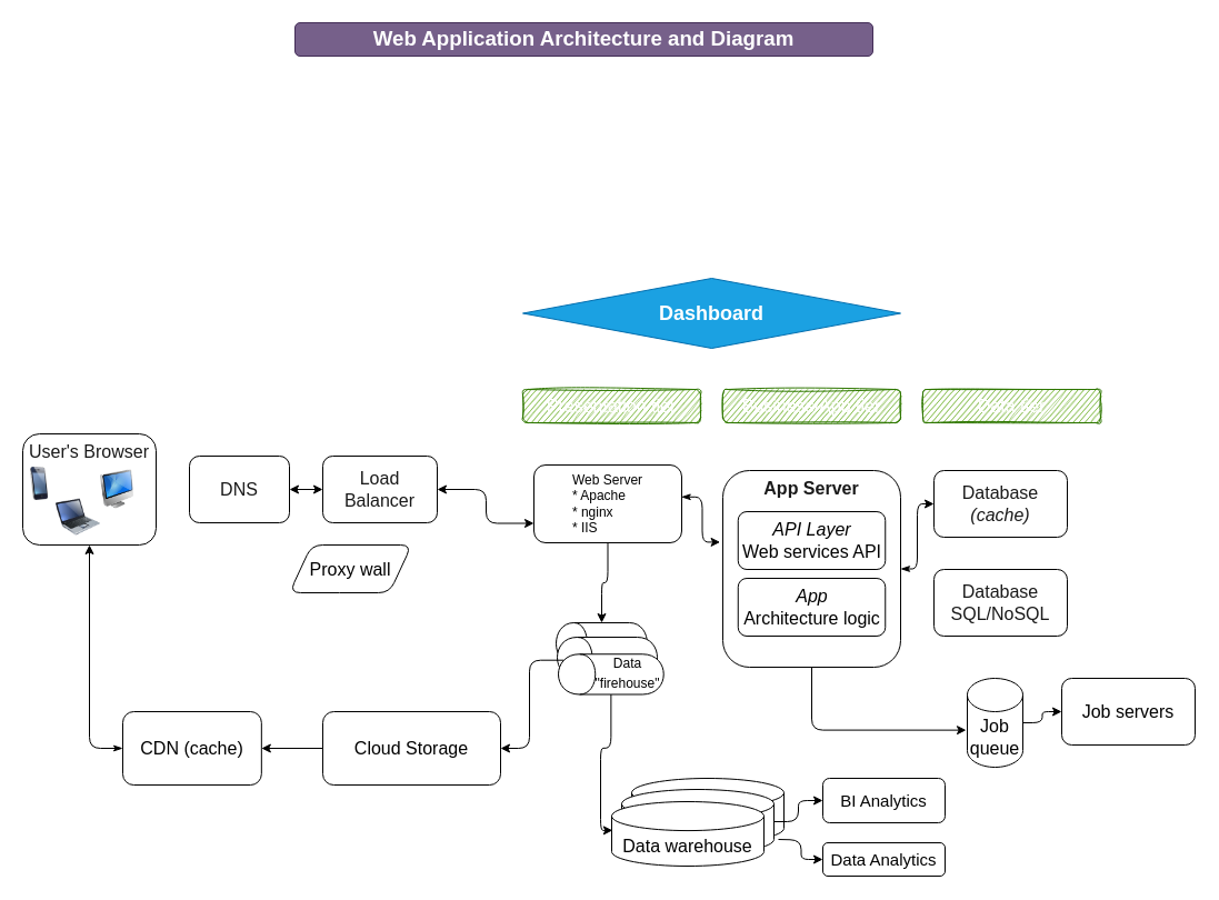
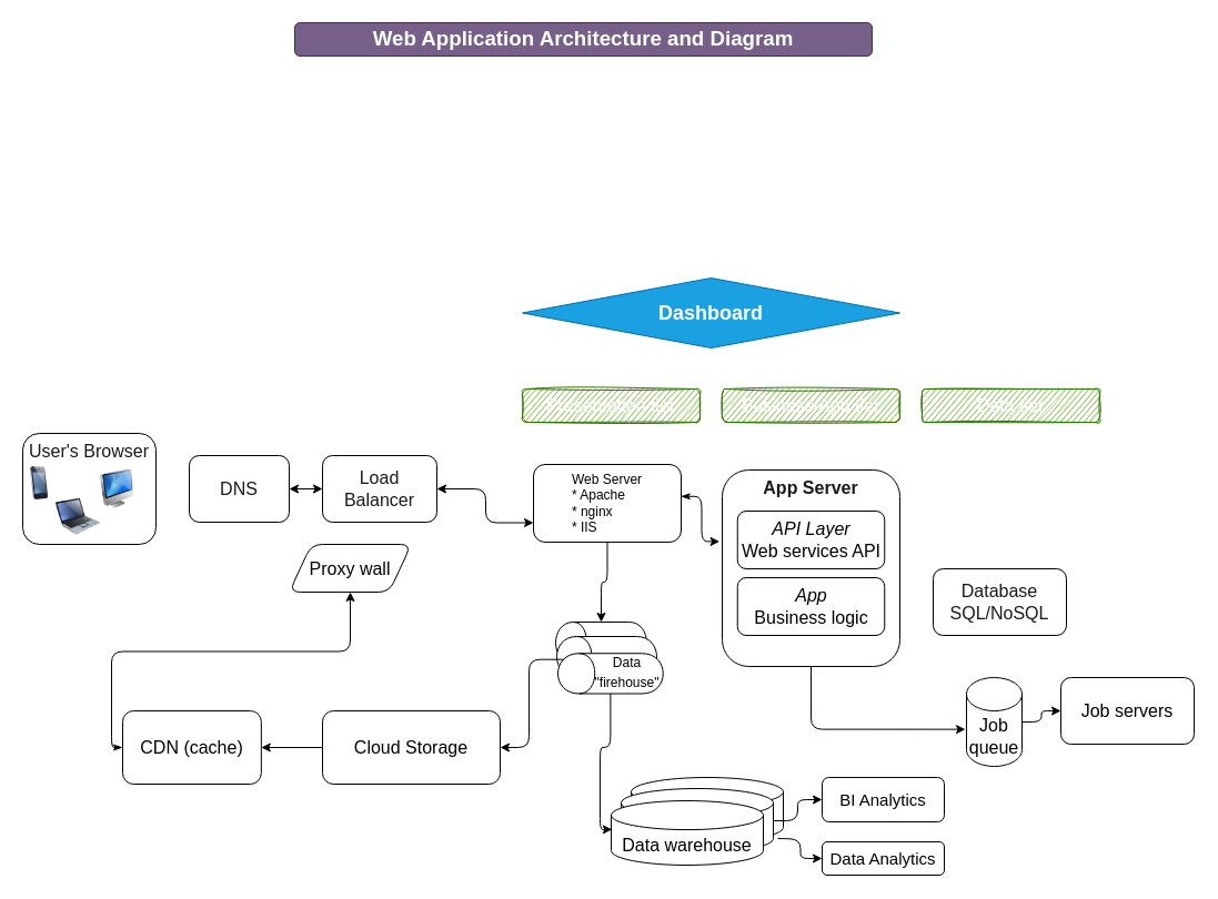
  <mxCell id="0" />
  <mxCell id="1" parent="0" />
  <mxCell id="2" style="edgeStyle=none;html=1;exitX=0.75;exitY=1;exitDx=0;exitDy=0;fontSize=16;fontColor=#1A1A1A;" parent="1" source="3" edge="1"><mxGeometry relative="1" as="geometry"><mxPoint x="129.471" y="450" as="targetPoint" /></mxGeometry></mxCell>
  <mxCell id="3" value="&lt;font color=&quot;#1a1a1a&quot; style=&quot;font-size: 16px&quot;&gt;User's Browser&lt;br&gt;&lt;br&gt;&lt;/font&gt;" style="rounded=1;whiteSpace=wrap;html=1;fillColor=#FFFFFF;verticalAlign=top;" parent="1" vertex="1"><mxGeometry x="20" y="390" width="120" height="100" as="geometry" /></mxCell>
  <mxCell id="4" value="" style="edgeStyle=none;html=1;fontSize=16;fontColor=#FFFFFF;sketch=0;shadow=0;startArrow=classic;startFill=1;" parent="1" source="5" target="6" edge="1"><mxGeometry relative="1" as="geometry" /></mxCell>
  <mxCell id="5" value="&lt;font color=&quot;#1a1a1a&quot; style=&quot;font-size: 16px&quot;&gt;DNS&lt;/font&gt;" style="rounded=1;whiteSpace=wrap;html=1;fillColor=#FFFFFF;" parent="1" vertex="1"><mxGeometry x="170" y="410" width="90" height="60" as="geometry" /></mxCell>
  <mxCell id="6" value="&lt;font color=&quot;#1a1a1a&quot; style=&quot;font-size: 16px&quot;&gt;Load &lt;br&gt;Balancer&lt;/font&gt;" style="rounded=1;whiteSpace=wrap;html=1;fillColor=#FFFFFF;" parent="1" vertex="1"><mxGeometry x="290" y="410" width="103" height="60" as="geometry" /></mxCell>
  <mxCell id="7" style="edgeStyle=orthogonalEdgeStyle;rounded=1;sketch=0;jumpStyle=none;html=1;exitX=0.998;exitY=0.411;exitDx=0;exitDy=0;entryX=-0.015;entryY=0.364;entryDx=0;entryDy=0;entryPerimeter=0;shadow=0;fontSize=18;fontColor=#000000;startArrow=classicThin;startFill=1;exitPerimeter=0;" parent="1" source="9" target="14" edge="1"><mxGeometry relative="1" as="geometry" /></mxCell>
  <mxCell id="8" style="edgeStyle=orthogonalEdgeStyle;rounded=1;sketch=0;jumpStyle=none;html=1;exitX=0.5;exitY=1;exitDx=0;exitDy=0;entryX=1;entryY=0.5;entryDx=0;entryDy=0;shadow=0;fontSize=16;fontColor=#000000;startArrow=none;startFill=0;" parent="1" source="9" target="27" edge="1"><mxGeometry relative="1" as="geometry" /></mxCell>
  <mxCell id="9" value="&lt;div style=&quot;text-align: left&quot;&gt;&lt;span style=&quot;color: rgb(0 , 0 , 0)&quot;&gt;Web Server&lt;/span&gt;&lt;/div&gt;&lt;font color=&quot;#000000&quot;&gt;&lt;div style=&quot;text-align: left&quot;&gt;&lt;span&gt;* Apache&lt;/span&gt;&lt;/div&gt;&lt;/font&gt;&lt;font color=&quot;#000000&quot;&gt;&lt;div style=&quot;text-align: left&quot;&gt;&lt;span&gt;* nginx&lt;/span&gt;&lt;/div&gt;&lt;div style=&quot;text-align: left&quot;&gt;&lt;span&gt;* IIS&lt;/span&gt;&lt;/div&gt;&lt;/font&gt;" style="whiteSpace=wrap;html=1;fillColor=#FFFFFF;rounded=1;" parent="1" vertex="1"><mxGeometry x="480" y="418" width="133" height="70" as="geometry" /></mxCell>
  <mxCell id="10" value="" style="edgeStyle=elbowEdgeStyle;elbow=horizontal;endArrow=classic;html=1;fontSize=16;fontColor=#FFFFFF;exitX=1;exitY=0.5;exitDx=0;exitDy=0;entryX=0;entryY=0.75;entryDx=0;entryDy=0;sketch=0;shadow=0;startArrow=classic;startFill=1;" parent="1" source="6" target="9" edge="1"><mxGeometry width="50" height="50" relative="1" as="geometry"><mxPoint x="460" y="540" as="sourcePoint" /><mxPoint x="510" y="490" as="targetPoint" /></mxGeometry></mxCell>
  <mxCell id="11" value="&lt;font style=&quot;font-size: 18px&quot;&gt;&lt;b&gt;Dashboard&lt;/b&gt;&lt;/font&gt;" style="rhombus;whiteSpace=wrap;html=1;labelBackgroundColor=none;fontSize=16;fontColor=#ffffff;strokeColor=#006EAF;fillColor=#1ba1e2;arcSize=19;" parent="1" vertex="1"><mxGeometry x="470" y="250" width="340" height="63" as="geometry" /></mxCell>
- <mxCell id="12" value="" style="edgeStyle=orthogonalEdgeStyle;rounded=1;sketch=0;jumpStyle=none;html=1;shadow=0;fontSize=18;fontColor=#000000;startArrow=classicThin;startFill=1;" parent="1" source="14" target="15" edge="1"><mxGeometry relative="1" as="geometry" /></mxCell>
  <mxCell id="13" style="edgeStyle=orthogonalEdgeStyle;rounded=1;sketch=0;jumpStyle=none;html=1;exitX=0.5;exitY=1;exitDx=0;exitDy=0;entryX=-0.02;entryY=0.583;entryDx=0;entryDy=0;entryPerimeter=0;shadow=0;fontSize=16;fontColor=#000000;startArrow=none;startFill=0;" parent="1" source="14" target="47" edge="1"><mxGeometry relative="1" as="geometry" /></mxCell>
  <mxCell id="14" value="&lt;font color=&quot;#1a1a1a&quot; style=&quot;font-size: 16px&quot;&gt;&lt;b&gt;App Server&lt;/b&gt;&lt;br&gt;&lt;/font&gt;" style="rounded=1;whiteSpace=wrap;html=1;fillColor=#FFFFFF;verticalAlign=top;" parent="1" vertex="1"><mxGeometry x="650" y="423" width="160" height="177" as="geometry" /></mxCell>
- <mxCell id="15" value="&lt;font color=&quot;#1a1a1a&quot; style=&quot;font-size: 16px&quot;&gt;Database&lt;br&gt;&lt;i&gt;(cache)&lt;/i&gt;&lt;br&gt;&lt;/font&gt;" style="rounded=1;whiteSpace=wrap;html=1;fillColor=#FFFFFF;" parent="1" vertex="1"><mxGeometry x="840" y="423" width="120" height="60" as="geometry" /></mxCell>
  <mxCell id="16" value="&lt;font color=&quot;#1a1a1a&quot; style=&quot;font-size: 16px&quot;&gt;Database&lt;br&gt;SQL/NoSQL&lt;br&gt;&lt;/font&gt;" style="rounded=1;whiteSpace=wrap;html=1;fillColor=#FFFFFF;" parent="1" vertex="1"><mxGeometry x="840" y="512" width="120" height="60" as="geometry" /></mxCell>
  <mxCell id="17" style="edgeStyle=orthogonalEdgeStyle;rounded=1;sketch=0;jumpStyle=none;html=1;exitX=0;exitY=0.5;exitDx=0;exitDy=0;entryX=1;entryY=0.5;entryDx=0;entryDy=0;shadow=0;fontSize=16;fontColor=#000000;startArrow=none;startFill=0;" parent="1" source="18" target="20" edge="1"><mxGeometry relative="1" as="geometry" /></mxCell>
  <mxCell id="18" value="&lt;font color=&quot;#000000&quot; style=&quot;font-size: 16px;&quot;&gt;Cloud Storage&lt;br style=&quot;font-size: 16px;&quot;&gt;&lt;/font&gt;" style="whiteSpace=wrap;html=1;fillColor=#FFFFFF;rounded=1;fontSize=16;" parent="1" vertex="1"><mxGeometry x="290" y="640" width="160" height="66" as="geometry" /></mxCell>
- <mxCell id="19" style="edgeStyle=orthogonalEdgeStyle;rounded=1;sketch=0;jumpStyle=none;html=1;exitX=0;exitY=0.5;exitDx=0;exitDy=0;entryX=0.5;entryY=1;entryDx=0;entryDy=0;shadow=0;fontSize=16;fontColor=#808080;startArrow=classicThin;startFill=1;" parent="1" source="20" target="3" edge="1"><mxGeometry relative="1" as="geometry" /></mxCell>
+ <mxCell id="19" style="edgeStyle=orthogonalEdgeStyle;rounded=1;sketch=0;jumpStyle=none;html=1;exitX=0;exitY=0.5;exitDx=0;exitDy=0;shadow=0;fontSize=16;fontColor=#808080;startArrow=classicThin;startFill=1;" parent="1" source="20" target="38" edge="1"><mxGeometry relative="1" as="geometry" /></mxCell>
  <mxCell id="20" value="&lt;font color=&quot;#000000&quot; style=&quot;font-size: 16px&quot;&gt;CDN (cache)&lt;br style=&quot;font-size: 16px&quot;&gt;&lt;/font&gt;" style="whiteSpace=wrap;html=1;fillColor=#FFFFFF;rounded=1;fontSize=16;" parent="1" vertex="1"><mxGeometry x="110" y="640" width="124.83" height="66" as="geometry" /></mxCell>
  <mxCell id="21" value="" style="edgeStyle=orthogonalEdgeStyle;rounded=1;sketch=0;jumpStyle=none;html=1;shadow=0;fontSize=16;fontColor=#808080;startArrow=none;startFill=0;entryX=0.006;entryY=0.446;entryDx=0;entryDy=0;entryPerimeter=0;exitX=0;exitY=0.5;exitDx=0;exitDy=0;" parent="1" source="29" target="25" edge="1"><mxGeometry relative="1" as="geometry"><mxPoint x="617" y="653" as="sourcePoint" /><mxPoint x="873" y="673" as="targetPoint" /></mxGeometry></mxCell>
  <mxCell id="22" value="" style="group;rounded=1;" parent="1" vertex="1" connectable="0"><mxGeometry x="550" y="700" width="155" height="79" as="geometry" /></mxCell>
  <mxCell id="23" value="" style="shape=cylinder3;whiteSpace=wrap;html=1;boundedLbl=1;backgroundOutline=1;size=13.042;labelBackgroundColor=none;fontSize=15;fontColor=#000000;strokeColor=#000000;fillColor=#FFFFFF;rounded=1;" parent="22" vertex="1"><mxGeometry x="18" width="137" height="58" as="geometry" /></mxCell>
  <mxCell id="24" value="" style="shape=cylinder3;whiteSpace=wrap;html=1;boundedLbl=1;backgroundOutline=1;size=13.042;labelBackgroundColor=none;fontSize=15;fontColor=#000000;strokeColor=#000000;fillColor=#FFFFFF;rounded=1;" parent="22" vertex="1"><mxGeometry x="9" y="10" width="137" height="58" as="geometry" /></mxCell>
  <mxCell id="25" value="&lt;span style=&quot;font-size: 16px&quot;&gt;Data warehouse&lt;/span&gt;" style="shape=cylinder3;whiteSpace=wrap;html=1;boundedLbl=1;backgroundOutline=1;size=13.042;labelBackgroundColor=none;fontSize=15;fontColor=#000000;strokeColor=#000000;fillColor=#FFFFFF;rounded=1;" parent="22" vertex="1"><mxGeometry y="21" width="137" height="58" as="geometry" /></mxCell>
  <mxCell id="26" value="" style="group;rounded=1;" parent="1" vertex="1" connectable="0"><mxGeometry x="500" y="560" width="96.75" height="64.5" as="geometry" /></mxCell>
  <mxCell id="27" value="" style="shape=cylinder;whiteSpace=wrap;html=1;boundedLbl=1;backgroundOutline=1;labelBackgroundColor=none;fontSize=16;fontColor=#808080;strokeColor=#000000;fillColor=#FFFFFF;rotation=-90;rounded=1;" parent="26" vertex="1"><mxGeometry x="22.25" y="-22.25" width="37.5" height="82" as="geometry" /></mxCell>
  <mxCell id="28" value="" style="shape=cylinder;whiteSpace=wrap;html=1;boundedLbl=1;backgroundOutline=1;labelBackgroundColor=none;fontSize=16;fontColor=#808080;strokeColor=#000000;fillColor=#FFFFFF;rotation=-90;rounded=1;" parent="26" vertex="1"><mxGeometry x="27.75" y="-13.75" width="36.5" height="90" as="geometry" /></mxCell>
  <mxCell id="29" value="" style="shape=cylinder;whiteSpace=wrap;html=1;boundedLbl=1;backgroundOutline=1;labelBackgroundColor=none;fontSize=16;fontColor=#808080;strokeColor=#000000;fillColor=#FFFFFF;rotation=-90;flipV=0;flipH=1;direction=east;rounded=1;" parent="26" vertex="1"><mxGeometry x="31.25" y="-1" width="36.25" height="94.75" as="geometry" /></mxCell>
  <mxCell id="30" value="&lt;font style=&quot;font-size: 12px ; line-height: 1&quot;&gt;Data &quot;firehouse&quot;&lt;br&gt;&lt;/font&gt;" style="text;html=1;strokeColor=none;fillColor=none;align=center;verticalAlign=middle;whiteSpace=wrap;rounded=1;labelBackgroundColor=none;fontSize=15;fontColor=#000000;labelPosition=center;verticalLabelPosition=middle;" parent="26" vertex="1"><mxGeometry x="36" y="33" width="56.5" height="22.75" as="geometry" /></mxCell>
  <mxCell id="31" value="" style="image;html=1;image=img/lib/clip_art/telecommunication/iPhone_128x128.png;labelBackgroundColor=none;fontSize=12;fontColor=#000000;strokeColor=#000000;fillColor=#FFFFFF;rounded=1;" parent="1" vertex="1"><mxGeometry x="20" y="420" width="30" height="30" as="geometry" /></mxCell>
  <mxCell id="32" value="" style="image;html=1;image=img/lib/clip_art/computers/Laptop_128x128.png;labelBackgroundColor=none;fontSize=12;fontColor=#000000;strokeColor=#000000;fillColor=#FFFFFF;rounded=1;" parent="1" vertex="1"><mxGeometry x="50" y="440" width="40" height="50" as="geometry" /></mxCell>
  <mxCell id="33" value="" style="image;html=1;image=img/lib/clip_art/computers/iMac_128x128.png;labelBackgroundColor=none;fontSize=12;fontColor=#000000;strokeColor=#000000;fillColor=#FFFFFF;rounded=1;" parent="1" vertex="1"><mxGeometry x="90" y="420" width="30" height="40" as="geometry" /></mxCell>
  <mxCell id="34" value="&lt;font style=&quot;font-size: 16px&quot;&gt;Presentation tier&lt;/font&gt;" style="rounded=1;whiteSpace=wrap;html=1;labelBackgroundColor=none;fontSize=12;fillColor=#60a917;sketch=1;strokeColor=#2D7600;fontColor=#ffffff;" parent="1" vertex="1"><mxGeometry x="470" y="350" width="160" height="30" as="geometry" /></mxCell>
  <mxCell id="35" value="&lt;h3&gt;&lt;font color=&quot;#ffffff&quot;&gt;Web Application Architecture and Diagram&lt;/font&gt;&lt;/h3&gt;" style="text;html=1;strokeColor=#432D57;fillColor=#76608a;align=center;verticalAlign=middle;whiteSpace=wrap;rounded=1;fontSize=16;fontColor=#ffffff;" parent="1" vertex="1"><mxGeometry x="265" y="20" width="520" height="30" as="geometry" /></mxCell>
  <mxCell id="36" value="&lt;font style=&quot;font-size: 16px&quot;&gt;Business/App tier&lt;/font&gt;" style="rounded=1;whiteSpace=wrap;html=1;labelBackgroundColor=none;fontSize=12;fillColor=#60a917;sketch=1;strokeColor=#2D7600;fontColor=#ffffff;" parent="1" vertex="1"><mxGeometry x="650" y="350" width="160" height="30" as="geometry" /></mxCell>
  <mxCell id="37" value="&lt;font style=&quot;font-size: 16px&quot;&gt;Data tier&lt;/font&gt;" style="rounded=1;whiteSpace=wrap;html=1;labelBackgroundColor=none;fontSize=12;fillColor=#60a917;sketch=1;strokeColor=#2D7600;fontColor=#ffffff;" parent="1" vertex="1"><mxGeometry x="830" y="350" width="160" height="30" as="geometry" /></mxCell>
  <mxCell id="38" value="Proxy wall" style="shape=parallelogram;perimeter=parallelogramPerimeter;whiteSpace=wrap;html=1;fixedSize=1;rounded=1;labelBackgroundColor=none;sketch=0;fontSize=16;fontColor=#000000;strokeColor=#000000;fillColor=#FFFFFF;" parent="1" vertex="1"><mxGeometry x="260" y="490" width="110" height="43" as="geometry" /></mxCell>
  <mxCell id="39" style="edgeStyle=orthogonalEdgeStyle;rounded=1;sketch=0;jumpStyle=none;html=1;exitX=0.15;exitY=0.05;exitDx=0;exitDy=0;exitPerimeter=0;entryX=1;entryY=0.5;entryDx=0;entryDy=0;shadow=0;fontSize=16;fontColor=#000000;startArrow=none;startFill=0;" parent="1" source="29" target="18" edge="1"><mxGeometry relative="1" as="geometry" /></mxCell>
  <mxCell id="40" value="BI Analytics" style="whiteSpace=wrap;html=1;fontSize=15;fillColor=#FFFFFF;strokeColor=#000000;fontColor=#000000;labelBackgroundColor=none;rounded=1;" parent="1" vertex="1"><mxGeometry x="740" y="700" width="110" height="40" as="geometry" /></mxCell>
  <mxCell id="41" value="" style="edgeStyle=orthogonalEdgeStyle;rounded=1;sketch=0;jumpStyle=none;html=1;shadow=0;fontSize=16;fontColor=#000000;startArrow=none;startFill=0;" parent="1" source="24" target="40" edge="1"><mxGeometry relative="1" as="geometry" /></mxCell>
  <mxCell id="42" value="Data Analytics" style="whiteSpace=wrap;html=1;fontSize=15;fillColor=#FFFFFF;strokeColor=#000000;fontColor=#000000;labelBackgroundColor=none;rounded=1;" parent="1" vertex="1"><mxGeometry x="740" y="758" width="110" height="30" as="geometry" /></mxCell>
  <mxCell id="43" style="edgeStyle=orthogonalEdgeStyle;rounded=1;sketch=0;jumpStyle=none;html=1;entryX=0;entryY=0.5;entryDx=0;entryDy=0;shadow=0;fontSize=16;fontColor=#000000;startArrow=none;startFill=0;" parent="1" target="42" edge="1"><mxGeometry relative="1" as="geometry"><mxPoint x="700" y="755" as="sourcePoint" /></mxGeometry></mxCell>
  <mxCell id="44" value="&lt;i&gt;API Layer&lt;/i&gt;&lt;br&gt;Web services API" style="rounded=1;whiteSpace=wrap;html=1;labelBackgroundColor=none;sketch=0;fontSize=16;fontColor=#000000;strokeColor=#000000;fillColor=#FFFFFF;" parent="1" vertex="1"><mxGeometry x="663.75" y="460" width="132.5" height="52" as="geometry" /></mxCell>
- <mxCell id="45" value="&lt;i&gt;App&lt;/i&gt;&lt;br&gt;Architecture logic" style="rounded=1;whiteSpace=wrap;html=1;labelBackgroundColor=none;sketch=0;fontSize=16;fontColor=#000000;strokeColor=#000000;fillColor=#FFFFFF;" parent="1" vertex="1"><mxGeometry x="663.75" y="520" width="132.5" height="52" as="geometry" /></mxCell>
+ <mxCell id="45" value="&lt;i&gt;App&lt;/i&gt;&lt;br&gt;Business logic" style="rounded=1;whiteSpace=wrap;html=1;labelBackgroundColor=none;sketch=0;fontSize=16;fontColor=#000000;strokeColor=#000000;fillColor=#FFFFFF;" parent="1" vertex="1"><mxGeometry x="663.75" y="520" width="132.5" height="52" as="geometry" /></mxCell>
  <mxCell id="46" value="" style="edgeStyle=orthogonalEdgeStyle;rounded=1;sketch=0;jumpStyle=none;html=1;shadow=0;fontSize=16;fontColor=#000000;startArrow=none;startFill=0;" parent="1" source="47" target="48" edge="1"><mxGeometry relative="1" as="geometry" /></mxCell>
  <mxCell id="47" value="Job queue" style="shape=cylinder3;whiteSpace=wrap;html=1;boundedLbl=1;backgroundOutline=1;size=15;rounded=1;labelBackgroundColor=none;sketch=0;fontSize=16;fontColor=#000000;strokeColor=#000000;fillColor=#FFFFFF;" parent="1" vertex="1"><mxGeometry x="870" y="610" width="50" height="80" as="geometry" /></mxCell>
  <mxCell id="48" value="Job servers" style="whiteSpace=wrap;html=1;fontSize=16;fillColor=#FFFFFF;strokeColor=#000000;fontColor=#000000;rounded=1;labelBackgroundColor=none;sketch=0;" parent="1" vertex="1"><mxGeometry x="955" y="610" width="120" height="60" as="geometry" /></mxCell>
